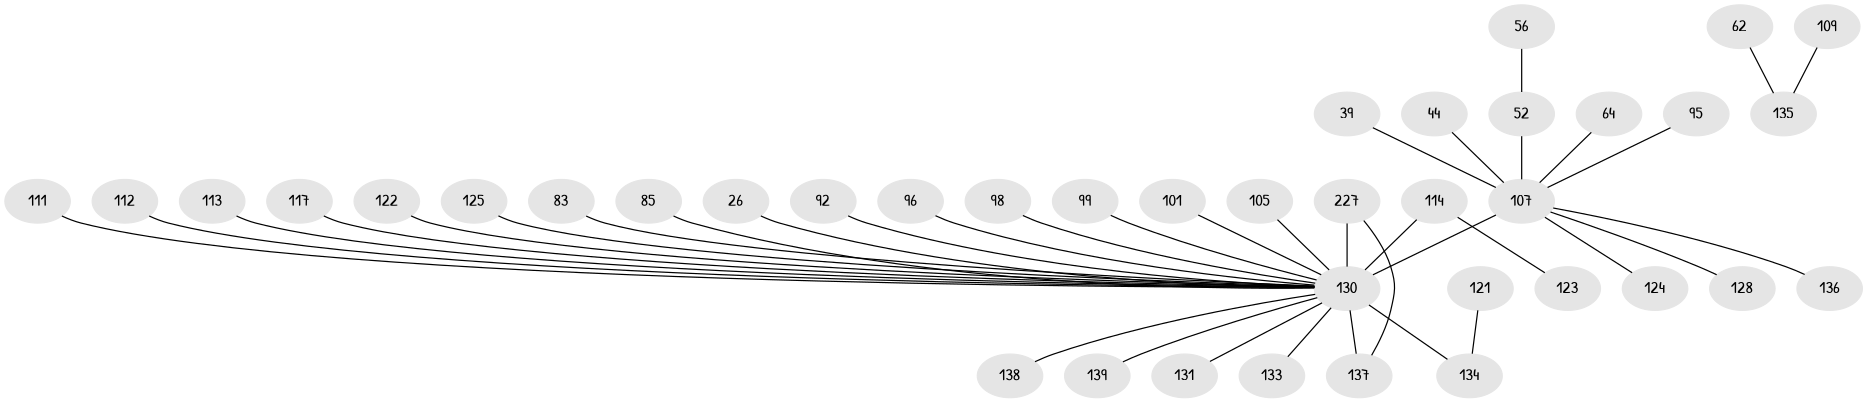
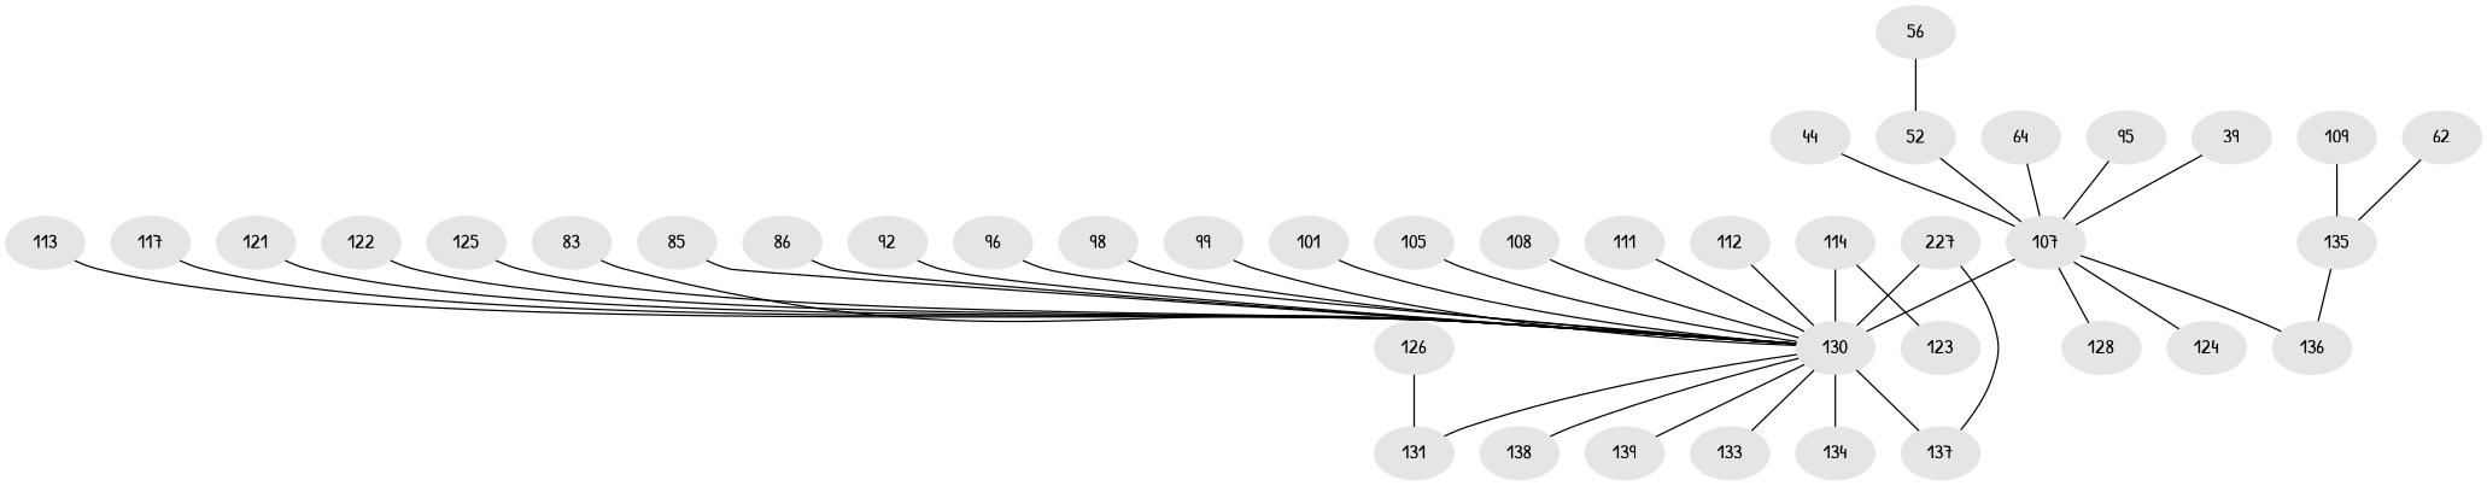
  graph {
    fontname="Patrick Hand"
    node [color=gray90 fontname="Patrick Hand" style=filled]
    edge [fontname="Patrick Hand"]
    107 [super="+4+41+18"]
    130 [super="+87+79+31+129+12+17+23+25+26+42+46+50+53+54+58+59+65+70+75+81+82"]
    124
    128
    136 [super="+115+120"]
    39
    44
    52
    56
    135 [super="+100+114"]
    62
    64
    83 [super="+60"]
    131 [super="+102+94"]
    137
    133
    134 [super="+40"]
    138
    139 [super="+132+77+119"]
    85
-   86 [label=26]
+   86
    92
    95
    96
    98
    99
    101 [super="+74"]
    105
+   108
    109
    111 [super="+103"]
    112
    113
    117
    n35 [label=114 super="+69+71"]
    123
    121
    122
    125 [super="+104"]
+   126
    n41 [label=227 super="+106+90+110+116"]
    107 -- 130 [weight=20]
    107 -- 124
    107 -- 128
    107 -- 136 [weight=2]
    130 -- 131 [weight=7]
    130 -- 137 [weight=12]
    130 -- 133
    130 -- 134
    130 -- 138
    130 -- 139 [weight=2]
    39 -- 107
    44 -- 107
    52 -- 107
    56 -- 52
+   135 -- 136
    62 -- 135
    64 -- 107
    83 -- 130 [weight=2]
    85 -- 130
    86 -- 130
    92 -- 130
    95 -- 107
    96 -- 130
    98 -- 130
    99 -- 130
    101 -- 130
    105 -- 130
+   108 -- 130
    109 -- 135
    111 -- 130 [weight=4]
    112 -- 130
    113 -- 130
    117 -- 130
    n35 -- 130 [weight=6]
    n35 -- 123
-   121 -- 134
+   121 -- 130
    122 -- 130
    125 -- 130 [weight=3]
+   126 -- 131
    n41 -- 130 [weight=7]
    n41 -- 137
  }
